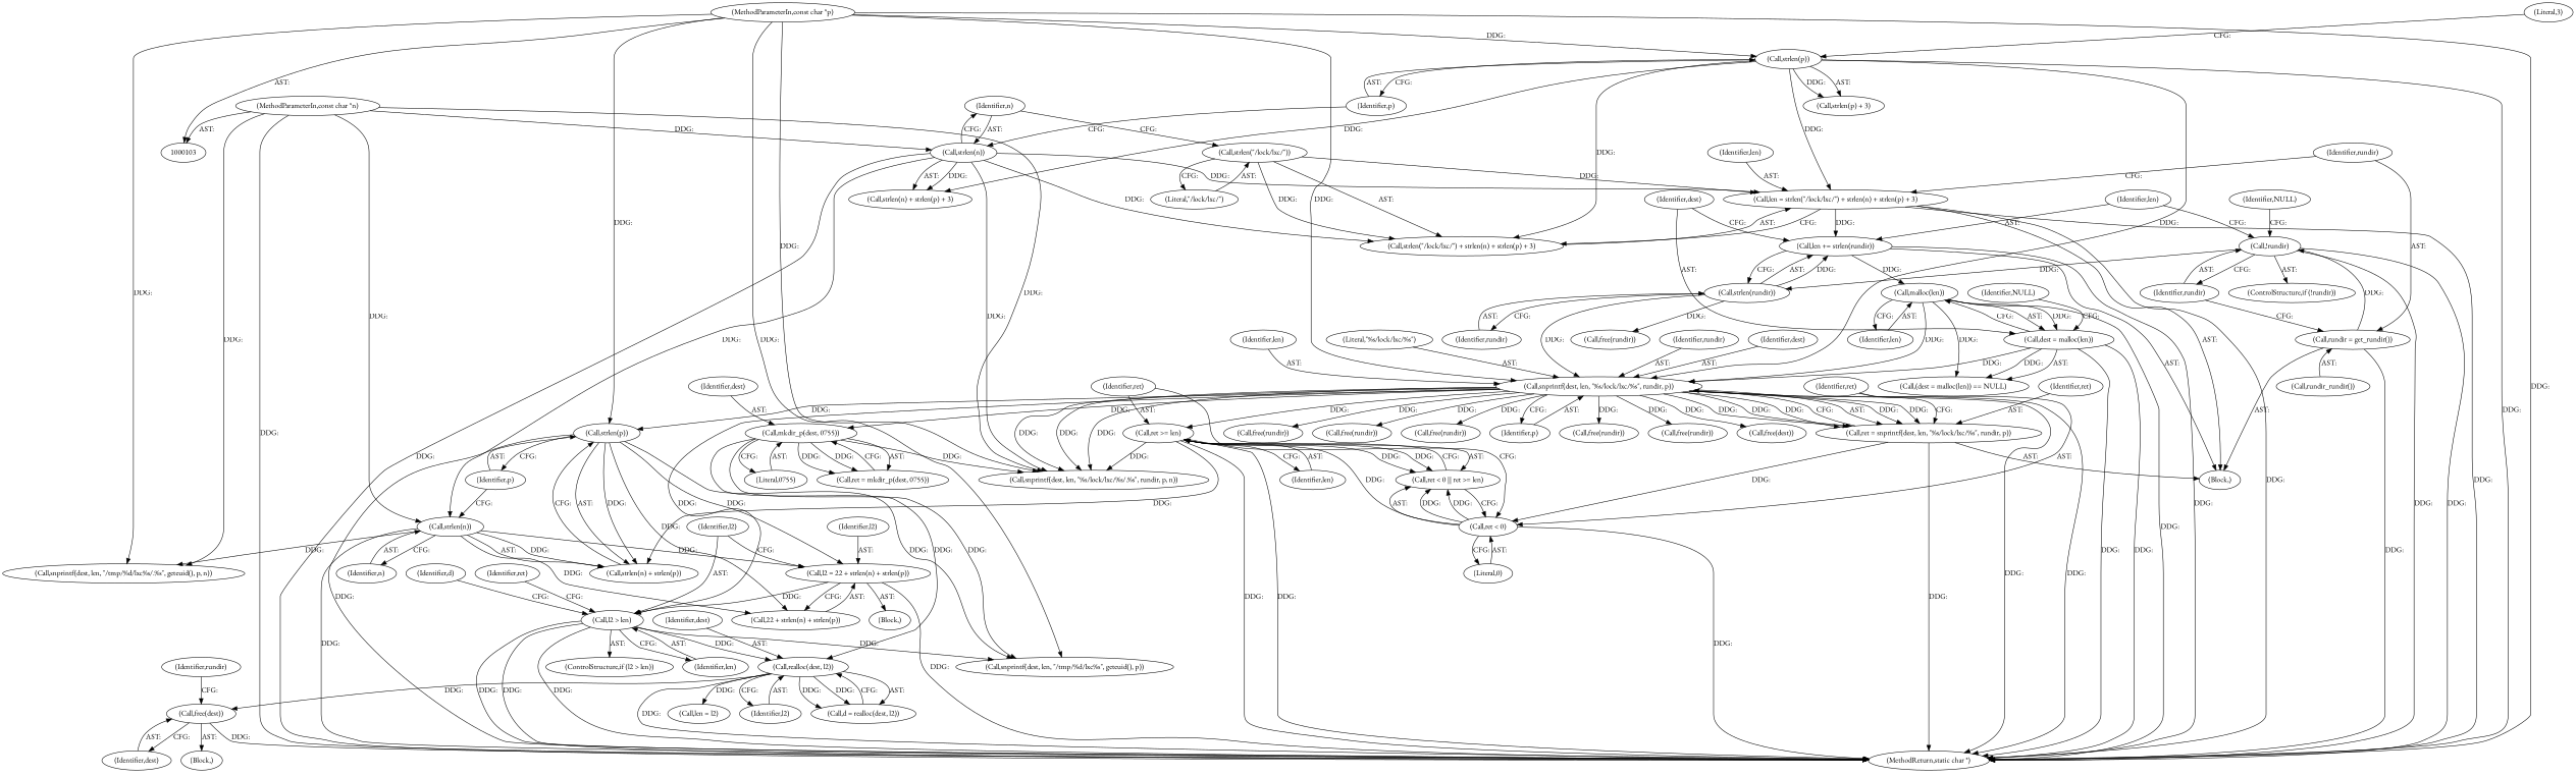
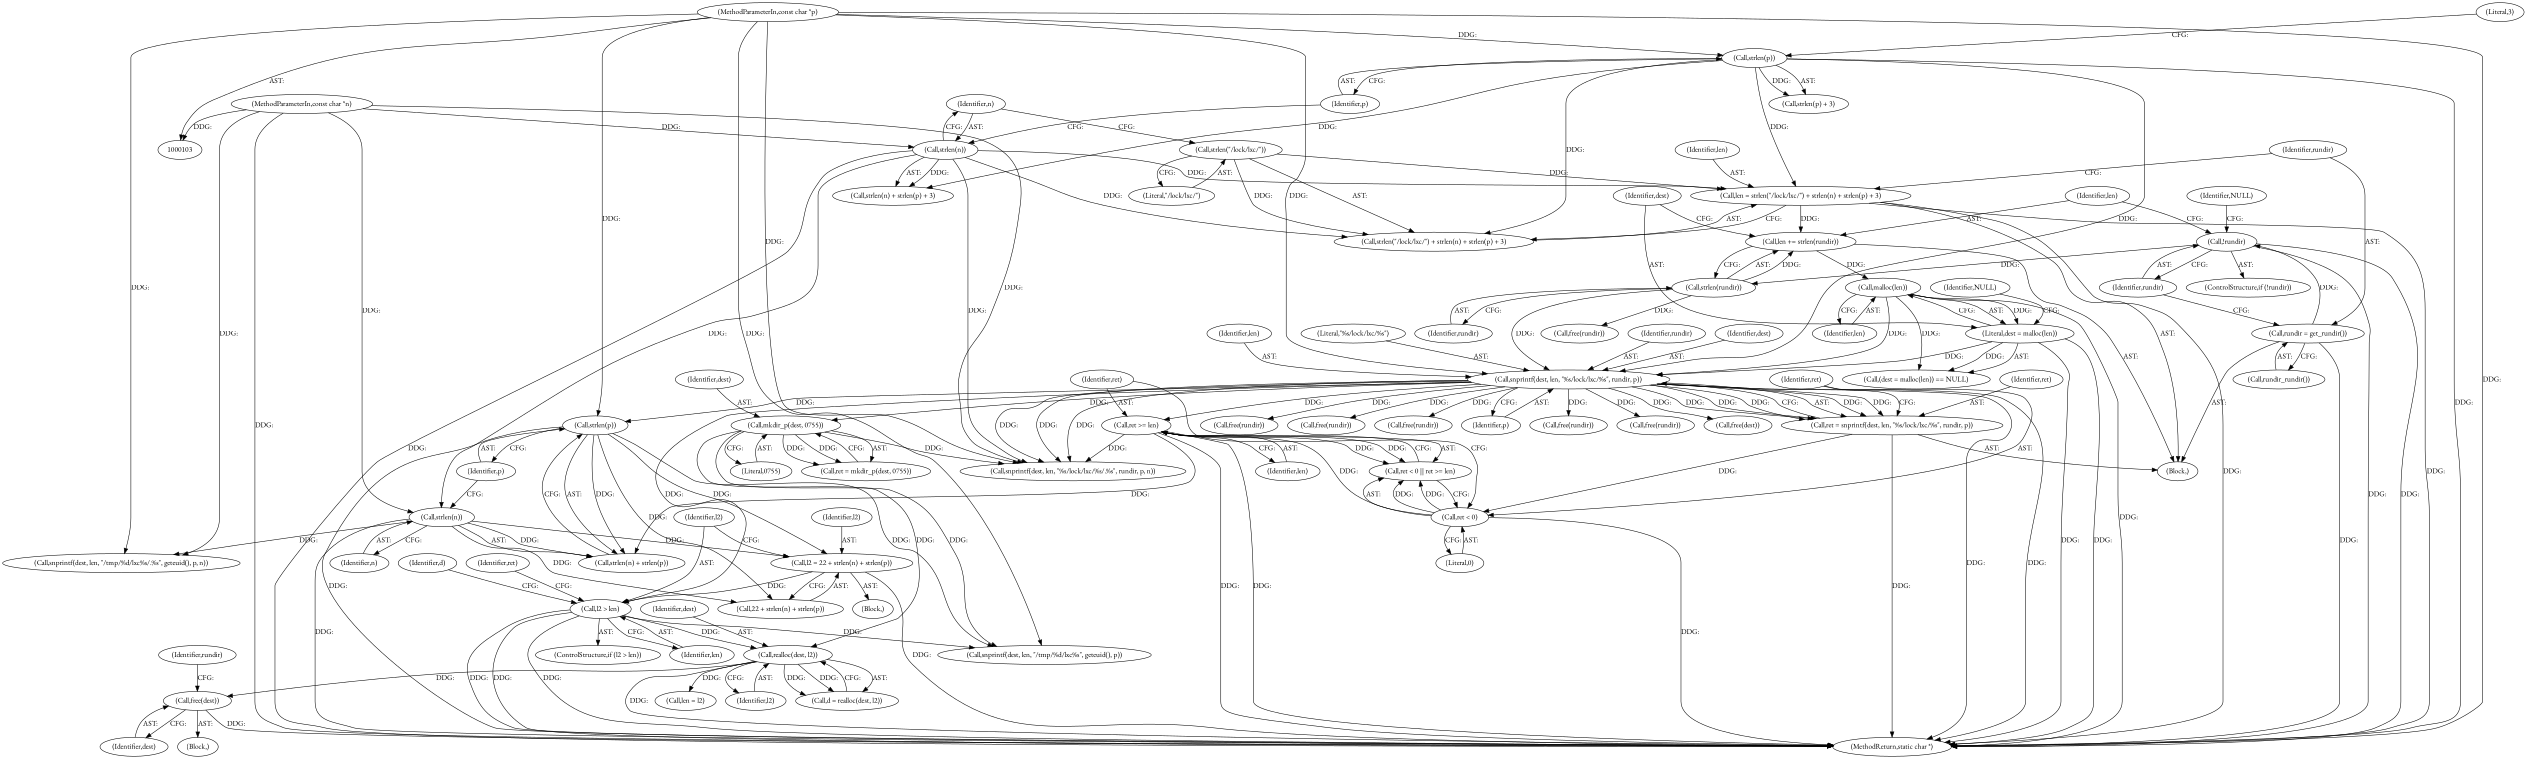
  digraph {
    fontname="EB Garamond"
    node [fontname="EB Garamond"]
    edge [fontname="EB Garamond"]
    n1 [label="(Call,free(dest))"]
    n2 [label="(MethodReturn,static char *)"]
    n3 [label="(Block,)"]
    n4 [label="(Identifier,dest)"]
    n5 [label="(Call,realloc(dest, l2))"]
    n6 [label="(Call,d = realloc(dest, l2))"]
    n7 [label="(Call,len = l2)"]
    n8 [label="(Identifier,l2)"]
    n9 [label="(Call,mkdir_p(dest, 0755))"]
    n10 [label="(Call,ret = mkdir_p(dest, 0755))"]
    n11 [label="(Call,snprintf(dest, len, \"%s/lock/lxc/%s/.%s\", rundir, p, n))"]
    n12 [label="(Literal,0755)"]
    n13 [label="(Call,snprintf(dest, len, \"/tmp/%d/lxc%s\", geteuid(), p))"]
    n14 [label="(Call,snprintf(dest, len, \"%s/lock/lxc/%s\", rundir, p))"]
    n15 [label="(Call,l2 > len)"]
    n16 [label="(Call,strlen(p))"]
    n17 [label="(Call,ret >= len)"]
    n18 [label="(Call,ret = snprintf(dest, len, \"%s/lock/lxc/%s\", rundir, p))"]
    n19 [label="(Call,free(rundir))"]
    n20 [label="(Call,free(rundir))"]
    n21 [label="(Call,free(rundir))"]
    n22 [label="(Identifier,p)"]
    n23 [label="(Call,free(rundir))"]
    n24 [label="(Call,free(rundir))"]
    n25 [label="(Call,free(dest))"]
    n26 [label="(Identifier,len)"]
    n27 [label="(ControlStructure,if (l2 > len))"]
    n28 [label="(Call,l2 = 22 + strlen(n) + strlen(p))"]
    n29 [label="(Call,22 + strlen(n) + strlen(p))"]
    n30 [label="(Call,strlen(n) + strlen(p))"]
    n31 [label="(Identifier,p)"]
    n32 [label="(Call,ret < 0 || ret >= len)"]
    n33 [label="(Identifier,len)"]
    n34 [label="(Block,)"]
    n35 [label="(Call,ret < 0)"]
-   n36 [label="(Call,dest = malloc(len))"]
+   n36 [label="(Literal,dest = malloc(len))"]
    n37 [label="(Call,malloc(len))"]
    n38 [label="(Call,(dest = malloc(len)) == NULL)"]
    n39 [label="(Identifier,len)"]
    n40 [label="(Call,len += strlen(rundir))"]
    n41 [label="(Call,strlen(rundir))"]
    n42 [label="(Identifier,rundir)"]
    n43 [label="(Call,free(rundir))"]
    n44 [label="(Call,!rundir)"]
    n45 [label="(ControlStructure,if (!rundir))"]
    n46 [label="(Identifier,rundir)"]
    n47 [label="(Call,rundir = get_rundir())"]
    n48 [label="(Call,rundir_rundir())"]
    n49 [label="(Call,len = strlen(\"/lock/lxc/\") + strlen(n) + strlen(p) + 3)"]
    n50 [label="(Call,strlen(\"/lock/lxc/\") + strlen(n) + strlen(p) + 3)"]
    n51 [label="(Call,strlen(\"/lock/lxc/\"))"]
    n52 [label="(Literal,\"/lock/lxc/\")"]
    n53 [label="(Call,strlen(n))"]
    n54 [label="(Call,strlen(n))"]
    n55 [label="(Call,strlen(n) + strlen(p) + 3)"]
    n56 [label="(Identifier,n)"]
    n57 [label="(Call,snprintf(dest, len, \"/tmp/%d/lxc%s/.%s\", geteuid(), p, n))"]
    n58 [label="(Identifier,n)"]
    n59 [label="(MethodParameterIn,const char *n)"]
    1000103
    n61 [label="(Call,strlen(p))"]
    n62 [label="(Call,strlen(p) + 3)"]
    n63 [label="(Identifier,p)"]
    n64 [label="(MethodParameterIn,const char *p)"]
    n65 [label="(Block,)"]
    n66 [label="(Literal,0)"]
    n67 [label="(Identifier,l2)"]
    n68 [label="(Literal,3)"]
    n69 [label="(Identifier,NULL)"]
    n70 [label="(Identifier,dest)"]
    n71 [label="(Identifier,rundir)"]
    n72 [label="(Identifier,dest)"]
    n73 [label="(Identifier,dest)"]
    n74 [label="(Identifier,rundir)"]
    n75 [label="(Identifier,ret)"]
    n76 [label="(Identifier,dest)"]
    n77 [label="(Identifier,len)"]
    n78 [label="(Identifier,ret)"]
    n79 [label="(Identifier,rundir)"]
    n80 [label="(Identifier,l2)"]
    n81 [label="(Literal,\"%s/lock/lxc/%s\")"]
    n82 [label="(Identifier,d)"]
    n83 [label="(Identifier,NULL)"]
    n84 [label="(Identifier,ret)"]
    n85 [label="(Identifier,ret)"]
    n86 [label="(Identifier,len)"]
    n87 [label="(Identifier,len)"]
    n1 -> n2 [label="DDG: "]
    n1 -> n3 [label="AST: "]
    n1 -> n4 [label="CFG: "]
    n4 -> n1 [label="AST: "]
    n5 -> n1 [label="DDG: "]
    n5 -> n2 [label="DDG: "]
    n5 -> n6 [label="AST: "]
    n5 -> n6 [label="DDG: "]
    n5 -> n6 [label="DDG: "]
    n5 -> n7 [label="DDG: "]
    n5 -> n8 [label="CFG: "]
    n6 -> n5 [label="CFG: "]
    n8 -> n5 [label="AST: "]
    n9 -> n5 [label="DDG: "]
    n9 -> n10 [label="AST: "]
    n9 -> n10 [label="DDG: "]
    n9 -> n10 [label="DDG: "]
    n9 -> n11 [label="DDG: "]
    n9 -> n12 [label="CFG: "]
    n9 -> n13 [label="DDG: "]
    n10 -> n9 [label="CFG: "]
    n12 -> n9 [label="AST: "]
    n14 -> n2 [label="DDG: "]
    n14 -> n2 [label="DDG: "]
    n14 -> n9 [label="DDG: "]
    n14 -> n11 [label="DDG: "]
    n14 -> n11 [label="DDG: "]
    n14 -> n11 [label="DDG: "]
    n14 -> n15 [label="DDG: "]
    n14 -> n16 [label="DDG: "]
    n14 -> n17 [label="DDG: "]
    n14 -> n18 [label="AST: "]
    n14 -> n18 [label="DDG: "]
    n14 -> n18 [label="DDG: "]
    n14 -> n18 [label="DDG: "]
    n14 -> n18 [label="DDG: "]
    n14 -> n18 [label="DDG: "]
    n14 -> n19 [label="DDG: "]
    n14 -> n20 [label="DDG: "]
    n14 -> n21 [label="DDG: "]
    n14 -> n22 [label="CFG: "]
    n14 -> n23 [label="DDG: "]
    n14 -> n24 [label="DDG: "]
    n14 -> n25 [label="DDG: "]
    n15 -> n2 [label="DDG: "]
    n15 -> n2 [label="DDG: "]
    n15 -> n2 [label="DDG: "]
    n15 -> n5 [label="DDG: "]
    n15 -> n13 [label="DDG: "]
    n15 -> n26 [label="CFG: "]
    n15 -> n27 [label="AST: "]
    n16 -> n2 [label="DDG: "]
    n16 -> n13 [label="DDG: "]
    n16 -> n28 [label="DDG: "]
    n16 -> n29 [label="DDG: "]
    n16 -> n30 [label="AST: "]
    n16 -> n30 [label="DDG: "]
    n16 -> n31 [label="CFG: "]
    n17 -> n2 [label="DDG: "]
    n17 -> n2 [label="DDG: "]
    n17 -> n11 [label="DDG: "]
    n17 -> n30 [label="DDG: "]
    n17 -> n32 [label="AST: "]
    n17 -> n32 [label="DDG: "]
    n17 -> n32 [label="DDG: "]
    n17 -> n33 [label="CFG: "]
    n18 -> n2 [label="DDG: "]
    n18 -> n14 [label="CFG: "]
    n18 -> n34 [label="AST: "]
    n18 -> n35 [label="DDG: "]
    n22 -> n14 [label="AST: "]
    n26 -> n15 [label="AST: "]
    n28 -> n2 [label="DDG: "]
    n28 -> n15 [label="DDG: "]
    n28 -> n29 [label="CFG: "]
    n28 -> n65 [label="AST: "]
    n29 -> n28 [label="AST: "]
    n30 -> n16 [label="CFG: "]
    n31 -> n16 [label="AST: "]
    n31 -> n54 [label="CFG: "]
    n32 -> n17 [label="CFG: "]
    n32 -> n35 [label="CFG: "]
    n33 -> n17 [label="AST: "]
    n35 -> n2 [label="DDG: "]
    n35 -> n17 [label="DDG: "]
    n35 -> n32 [label="AST: "]
    n35 -> n32 [label="DDG: "]
    n35 -> n32 [label="DDG: "]
    n35 -> n66 [label="CFG: "]
    n36 -> n2 [label="DDG: "]
    n36 -> n2 [label="DDG: "]
    n36 -> n14 [label="DDG: "]
    n36 -> n37 [label="CFG: "]
    n36 -> n38 [label="AST: "]
    n36 -> n38 [label="DDG: "]
    n37 -> n2 [label="DDG: "]
    n37 -> n14 [label="DDG: "]
    n37 -> n36 [label="AST: "]
    n37 -> n36 [label="DDG: "]
    n37 -> n38 [label="DDG: "]
    n37 -> n39 [label="CFG: "]
    n39 -> n37 [label="AST: "]
-   n40 -> n2 [label="DDG: "]
    n40 -> n34 [label="AST: "]
    n40 -> n37 [label="DDG: "]
    n40 -> n41 [label="CFG: "]
    n41 -> n14 [label="DDG: "]
    n41 -> n40 [label="AST: "]
    n41 -> n40 [label="DDG: "]
    n41 -> n42 [label="CFG: "]
    n41 -> n43 [label="DDG: "]
    n42 -> n41 [label="AST: "]
    n44 -> n2 [label="DDG: "]
    n44 -> n2 [label="DDG: "]
    n44 -> n41 [label="DDG: "]
    n44 -> n45 [label="AST: "]
    n44 -> n46 [label="CFG: "]
    n46 -> n44 [label="AST: "]
    n46 -> n47 [label="CFG: "]
    n47 -> n2 [label="DDG: "]
    n47 -> n34 [label="AST: "]
    n47 -> n44 [label="DDG: "]
+   n47 -> n48 [label="CFG: "]
    n48 -> n47 [label="AST: "]
    n49 -> n2 [label="DDG: "]
    n49 -> n2 [label="DDG: "]
    n49 -> n34 [label="AST: "]
    n49 -> n40 [label="DDG: "]
    n49 -> n50 [label="CFG: "]
    n50 -> n49 [label="AST: "]
    n51 -> n49 [label="DDG: "]
    n51 -> n50 [label="AST: "]
    n51 -> n50 [label="DDG: "]
    n51 -> n52 [label="CFG: "]
    n52 -> n51 [label="AST: "]
    n53 -> n2 [label="DDG: "]
    n53 -> n11 [label="DDG: "]
    n53 -> n49 [label="DDG: "]
    n53 -> n50 [label="DDG: "]
    n53 -> n54 [label="DDG: "]
    n53 -> n55 [label="AST: "]
    n53 -> n55 [label="DDG: "]
    n53 -> n56 [label="CFG: "]
    n54 -> n2 [label="DDG: "]
    n54 -> n28 [label="DDG: "]
    n54 -> n29 [label="DDG: "]
    n54 -> n30 [label="AST: "]
    n54 -> n30 [label="DDG: "]
    n54 -> n57 [label="DDG: "]
    n54 -> n58 [label="CFG: "]
    n56 -> n51 [label="CFG: "]
    n56 -> n53 [label="AST: "]
    n58 -> n54 [label="AST: "]
    n59 -> n2 [label="DDG: "]
    n59 -> n11 [label="DDG: "]
    n59 -> n53 [label="DDG: "]
    n59 -> n54 [label="DDG: "]
    n59 -> n57 [label="DDG: "]
-   n59 -> 1000103 [label="AST: "]
+   n59 -> 1000103 [label="DDG: "]
    n61 -> n2 [label="DDG: "]
    n61 -> n14 [label="DDG: "]
    n61 -> n49 [label="DDG: "]
    n61 -> n50 [label="DDG: "]
    n61 -> n55 [label="DDG: "]
    n61 -> n62 [label="AST: "]
    n61 -> n62 [label="DDG: "]
    n61 -> n63 [label="CFG: "]
    n63 -> n53 [label="CFG: "]
    n63 -> n61 [label="AST: "]
    n64 -> n2 [label="DDG: "]
    n64 -> n11 [label="DDG: "]
    n64 -> n13 [label="DDG: "]
    n64 -> n14 [label="DDG: "]
    n64 -> n16 [label="DDG: "]
    n64 -> n57 [label="DDG: "]
    n64 -> 1000103 [label="AST: "]
    n64 -> n61 [label="DDG: "]
    n66 -> n35 [label="AST: "]
    n67 -> n15 [label="AST: "]
    n67 -> n28 [label="CFG: "]
    n68 -> n61 [label="CFG: "]
    n69 -> n36 [label="CFG: "]
    n70 -> n36 [label="AST: "]
    n70 -> n40 [label="CFG: "]
    n71 -> n14 [label="AST: "]
    n72 -> n14 [label="AST: "]
    n73 -> n5 [label="AST: "]
    n74 -> n47 [label="AST: "]
    n74 -> n49 [label="CFG: "]
    n75 -> n15 [label="CFG: "]
    n76 -> n9 [label="AST: "]
    n77 -> n14 [label="AST: "]
    n78 -> n18 [label="AST: "]
    n79 -> n1 [label="CFG: "]
    n80 -> n28 [label="AST: "]
    n81 -> n14 [label="AST: "]
    n82 -> n15 [label="CFG: "]
    n83 -> n44 [label="CFG: "]
    n84 -> n18 [label="CFG: "]
    n84 -> n35 [label="AST: "]
    n85 -> n17 [label="AST: "]
    n85 -> n35 [label="CFG: "]
    n86 -> n40 [label="AST: "]
    n86 -> n44 [label="CFG: "]
    n87 -> n49 [label="AST: "]
  }
